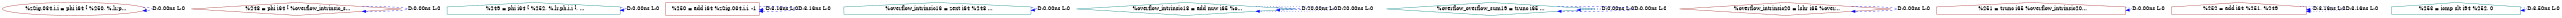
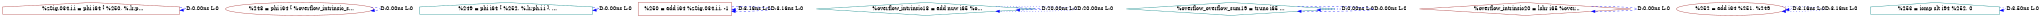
  digraph {
    node [color=brown shape=house]
    edge [color=blue style=dashed]
-   n1 [label="  %zSig.034.i.i = phi i64 [ %250, %.lr.p..." shape=ellipse]
-   n2 [label="  %248 = phi i64 [ %overflow_intrinsic_s..." shape=diamond]
+   n1 [label="  %zSig.034.i.i = phi i64 [ %250, %.lr.p..."]
+   n2 [label="  %248 = phi i64 [ %overflow_intrinsic_s..." shape=ellipse]
    n3 [color=teal label="  %249 = phi i64 [ %252, %.lr.ph.i.i ], ..."]
    n4 [label="  %250 = add i64 %zSig.034.i.i, -1" shape=box]
-   n5 [color=teal label="  %overflow_intrinsic16 = zext i64 %248 ..."]
    n6 [color=teal label="  %overflow_intrinsic18 = add nuw i65 %o..." shape=diamond]
    n7 [color=teal label="%overflow_overflow_sum19 = trunc i65 ..." shape=diamond]
    n8 [label="  %overflow_intrinsic20 = lshr i65 %over..." shape=diamond]
-   n9 [label="  %251 = trunc i65 %overflow_intrinsic20..."]
-   n10 [label="  %252 = add i64 %251, %249"]
+   n10 [label="  %252 = add i64 %251, %249" shape=ellipse]
    n11 [color=teal label="%253 = icmp slt i94 %252, 0"]
    n1 -> n1 [label="D:0.00ns L:0"]
    n2 -> n2 [label="D:0.00ns L:0"]
    n3 -> n3 [label="D:0.00ns L:0"]
    n4 -> n4 [label="D:3.16ns L:0" style=dotted]
    n4 -> n4 [label="D:3.16ns L:0"]
-   n5 -> n5 [label="D:0.00ns L:0"]
    n6 -> n6 [label="D:20.00ns L:0"]
    n6 -> n6 [label="D:20.00ns L:0" style=dotted]
    n7 -> n7 [label="D:0.00ns L:0" style=dotted]
    n7 -> n7 [label="D:0.00ns L:0"]
    n8 -> n8 [label="D:0.00ns L:0"]
-   n9 -> n9 [label="D:0.00ns L:0" style=dotted]
    n10 -> n10 [label="D:3.16ns L:0" style=dotted]
    n10 -> n10 [label="D:3.16ns L:0" style=dotted]
    n11 -> n11 [label="D:3.50ns L:0" style=dotted]
  }
